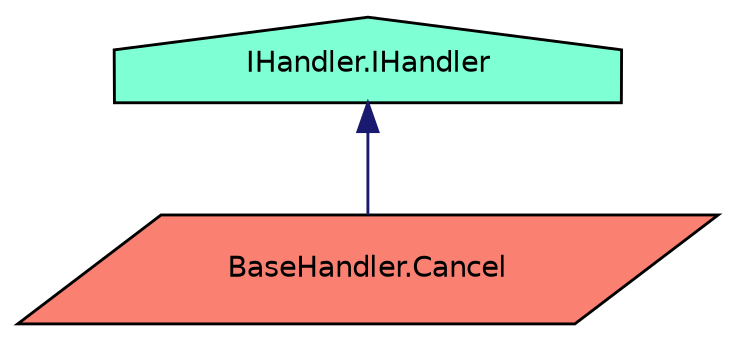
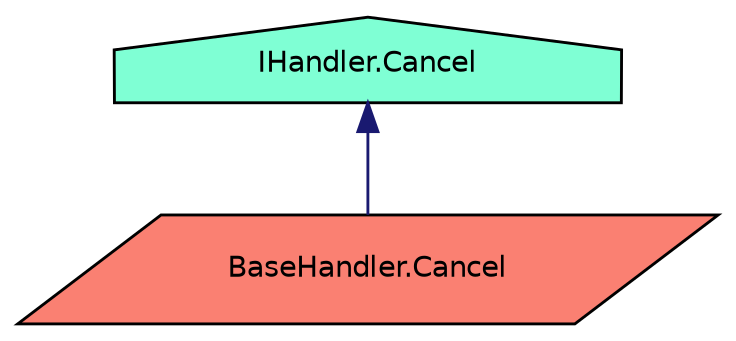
  digraph {
    rankdir=TB
    node [color=black fontname=Helvetica fontsize=10 style=filled]
-   n1 [fillcolor=aquamarine fontcolor=black height=0.2 label="IHandler.IHandler" shape=house width=0.4]
+   n1 [fillcolor=aquamarine fontcolor=black height=0.2 label="IHandler.Cancel" shape=house width=0.4]
    n2 [fillcolor=salmon height=0.2 label="BaseHandler.Cancel" shape=parallelogram width=0.4]
    n1 -> n2 [color=midnightblue dir=back fontname=Helvetica fontsize=10 labelfontname=Helvetica labelfontsize=10 style=solid]
  }
